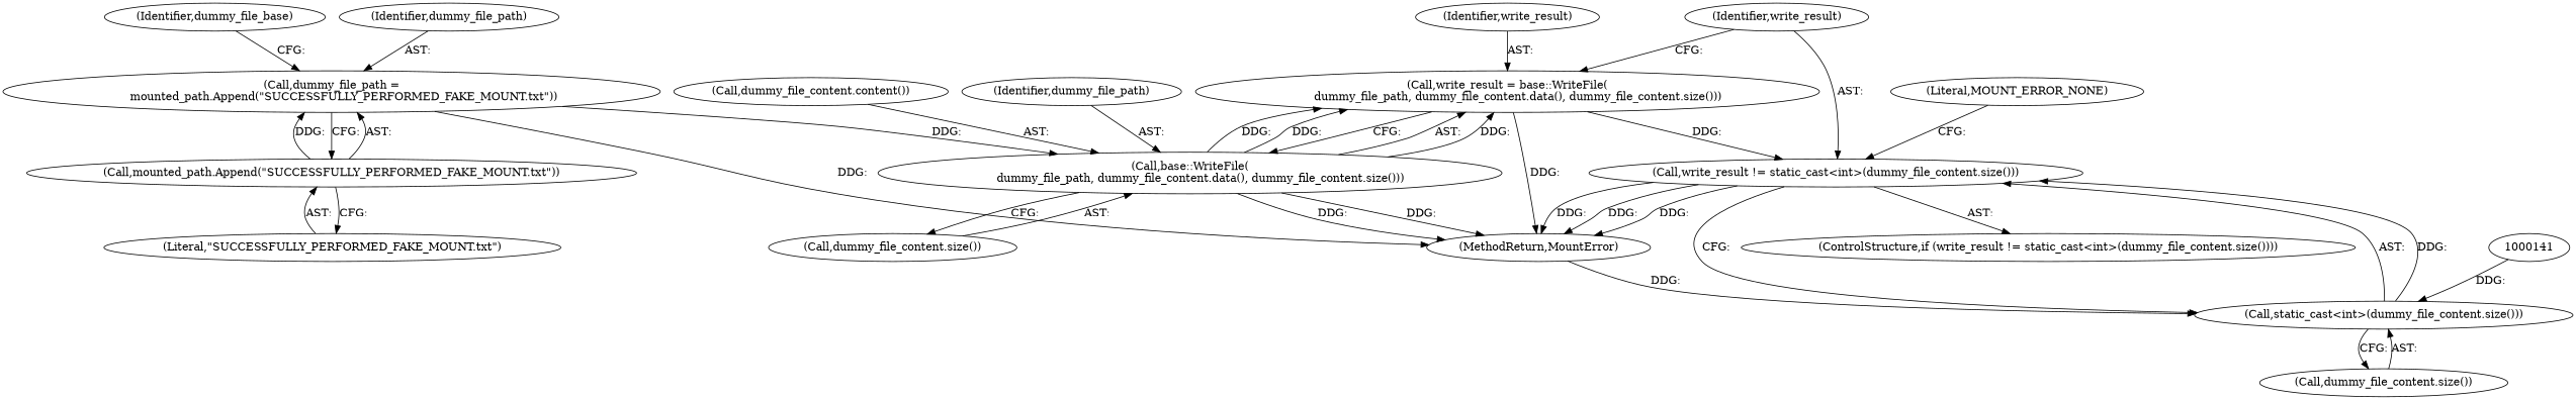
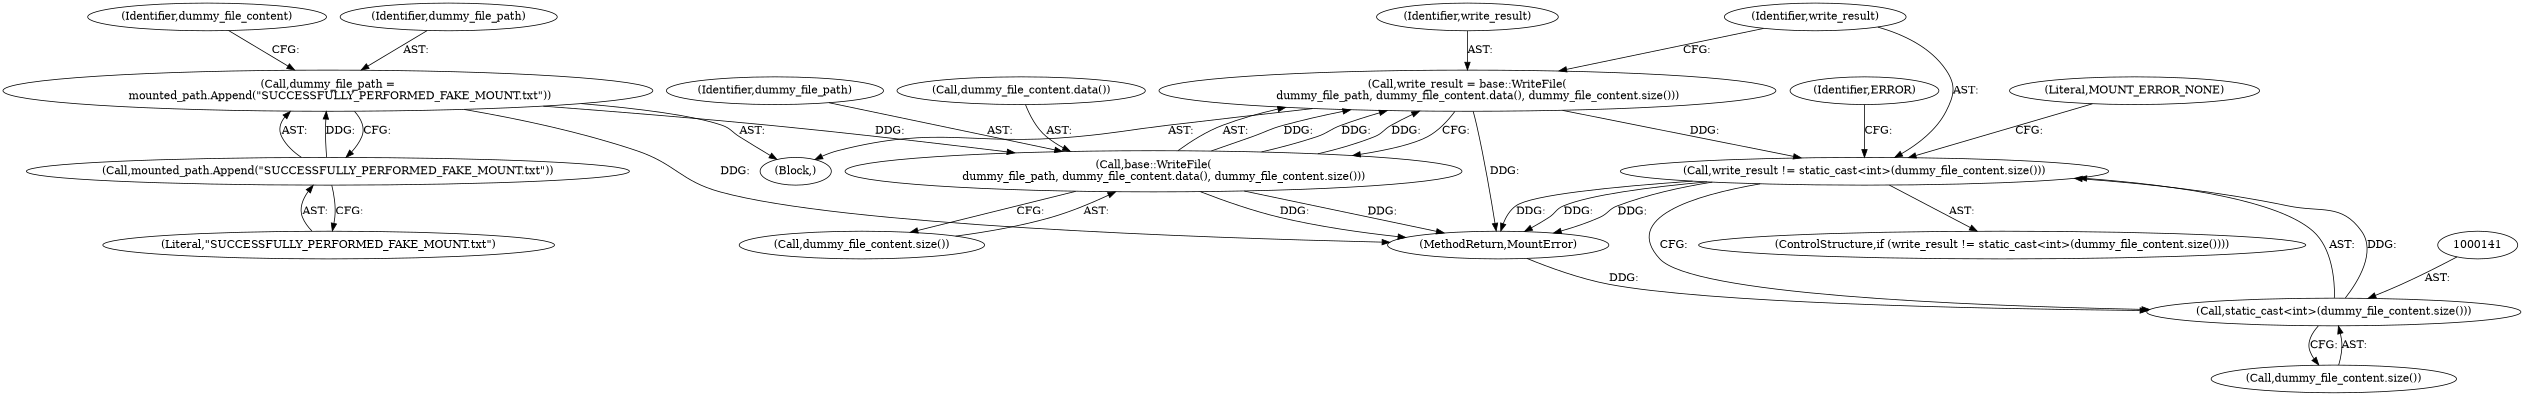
  digraph {
    n1 [label="(Call,write_result != static_cast<int>(dummy_file_content.size()))"]
    n2 [label="(Call,static_cast<int>(dummy_file_content.size()))"]
    n3 [label="(MethodReturn,MountError)"]
    n4 [label="(ControlStructure,if (write_result != static_cast<int>(dummy_file_content.size())))"]
    n5 [label="(Call,dummy_file_content.size())"]
    n6 [label="(Call,write_result = base::WriteFile(\n      dummy_file_path, dummy_file_content.data(), dummy_file_content.size()))"]
    n7 [label="(Call,base::WriteFile(\n      dummy_file_path, dummy_file_content.data(), dummy_file_content.size()))"]
+   n8 [label="(Block,)"]
    n9 [label="(Call,dummy_file_content.size())"]
    n10 [label="(Call,dummy_file_path =\n       mounted_path.Append(\"SUCCESSFULLY_PERFORMED_FAKE_MOUNT.txt\"))"]
    n11 [label="(Call,mounted_path.Append(\"SUCCESSFULLY_PERFORMED_FAKE_MOUNT.txt\"))"]
    n12 [label="(Literal,\"SUCCESSFULLY_PERFORMED_FAKE_MOUNT.txt\")"]
    n13 [label="(Literal,MOUNT_ERROR_NONE)"]
    n14 [label="(Identifier,dummy_file_path)"]
-   n15 [label="(Call,dummy_file_content.content())"]
+   n15 [label="(Call,dummy_file_content.data())"]
    n16 [label="(Identifier,dummy_file_path)"]
-   n17 [label="(Identifier,dummy_file_base)"]
+   n17 [label="(Identifier,dummy_file_content)"]
    n18 [label="(Identifier,write_result)"]
    n19 [label="(Identifier,write_result)"]
+   n20 [label="(Identifier,ERROR)"]
    1000141
    n1 -> n2 [label="CFG: "]
    n1 -> n3 [label="DDG: "]
    n1 -> n3 [label="DDG: "]
    n1 -> n3 [label="DDG: "]
    n1 -> n4 [label="AST: "]
    n2 -> n1 [label="AST: "]
    n2 -> n1 [label="DDG: "]
    n2 -> n5 [label="CFG: "]
    n3 -> n2 [label="DDG: "]
    n5 -> n2 [label="AST: "]
    n6 -> n1 [label="DDG: "]
    n6 -> n3 [label="DDG: "]
    n6 -> n7 [label="CFG: "]
+   n6 -> n8 [label="AST: "]
    n7 -> n3 [label="DDG: "]
    n7 -> n3 [label="DDG: "]
    n7 -> n6 [label="AST: "]
    n7 -> n6 [label="DDG: "]
    n7 -> n6 [label="DDG: "]
    n7 -> n6 [label="DDG: "]
    n7 -> n9 [label="CFG: "]
    n9 -> n7 [label="AST: "]
    n10 -> n3 [label="DDG: "]
    n10 -> n7 [label="DDG: "]
+   n10 -> n8 [label="AST: "]
    n10 -> n11 [label="CFG: "]
    n11 -> n10 [label="AST: "]
    n11 -> n10 [label="DDG: "]
    n11 -> n12 [label="CFG: "]
    n12 -> n11 [label="AST: "]
    n13 -> n1 [label="CFG: "]
    n14 -> n10 [label="AST: "]
    n15 -> n7 [label="AST: "]
    n16 -> n7 [label="AST: "]
    n17 -> n10 [label="CFG: "]
    n18 -> n6 [label="AST: "]
    n19 -> n1 [label="AST: "]
    n19 -> n6 [label="CFG: "]
-   1000141 -> n2 [label="DDG: "]
+   n20 -> n1 [label="CFG: "]
+   1000141 -> n2 [label="AST: "]
  }
